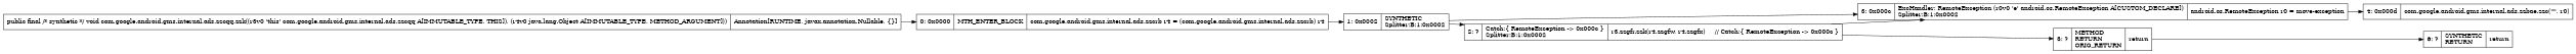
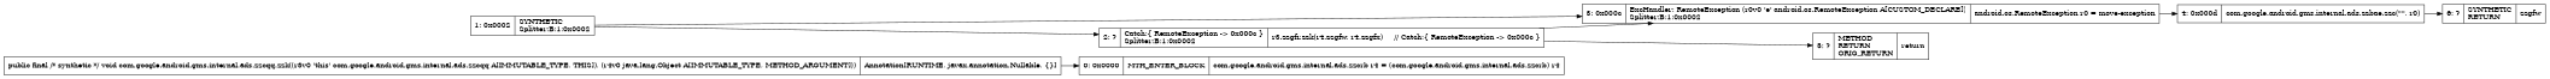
  digraph {
    rankdir=LR
    node [shape=record]
    n1 [label="{0\:\ 0x0000|MTH_ENTER_BLOCK\l|com.google.android.gms.internal.ads.zzcrb r4 = (com.google.android.gms.internal.ads.zzcrb) r4\l}"]
    n2 [label="{1\:\ 0x0002|SYNTHETIC\lSplitter:B:1:0x0002\l}"]
    n3 [label="{2\:\ ?|Catch:\{ RemoteException \-\> 0x000c \}\lSplitter:B:1:0x0002\l|r3.zzgfr.zzk(r4.zzgfw, r4.zzgfx)     \/\/ Catch:\{ RemoteException \-\> 0x000c \}\l}"]
    n4 [label="{3\:\ 0x000c|ExcHandler: RemoteException (r0v0 'e' android.os.RemoteException A[CUSTOM_DECLARE])\lSplitter:B:1:0x0002\l|android.os.RemoteException r0 = move\-exception\l}"]
    n5 [label="{5\:\ ?|METHOD\lRETURN\lORIG_RETURN\l|return\l}"]
    n6 [label="{4\:\ 0x000d|com.google.android.gms.internal.ads.zzbae.zzc(\"\", r0)\l}"]
-   n7 [label="{6\:\ ?|SYNTHETIC\lRETURN\l|return\l}"]
+   n7 [label="{6\:\ ?|SYNTHETIC\lRETURN\l|zzgfw\l}"]
    n8 [label="{public final \/* synthetic *\/ void com.google.android.gms.internal.ads.zzcqq.zzk((r3v0 'this' com.google.android.gms.internal.ads.zzcqq A[IMMUTABLE_TYPE, THIS]), (r4v0 java.lang.Object A[IMMUTABLE_TYPE, METHOD_ARGUMENT]))  | Annotation[RUNTIME, javax.annotation.Nullable, \{\}]\l}"]
-   n1 -> n2
    n2 -> n3
    n2 -> n4
    n3 -> n4
    n3 -> n5
    n4 -> n6
-   n5 -> n7
+   n6 -> n7
    n8 -> n1
  }
